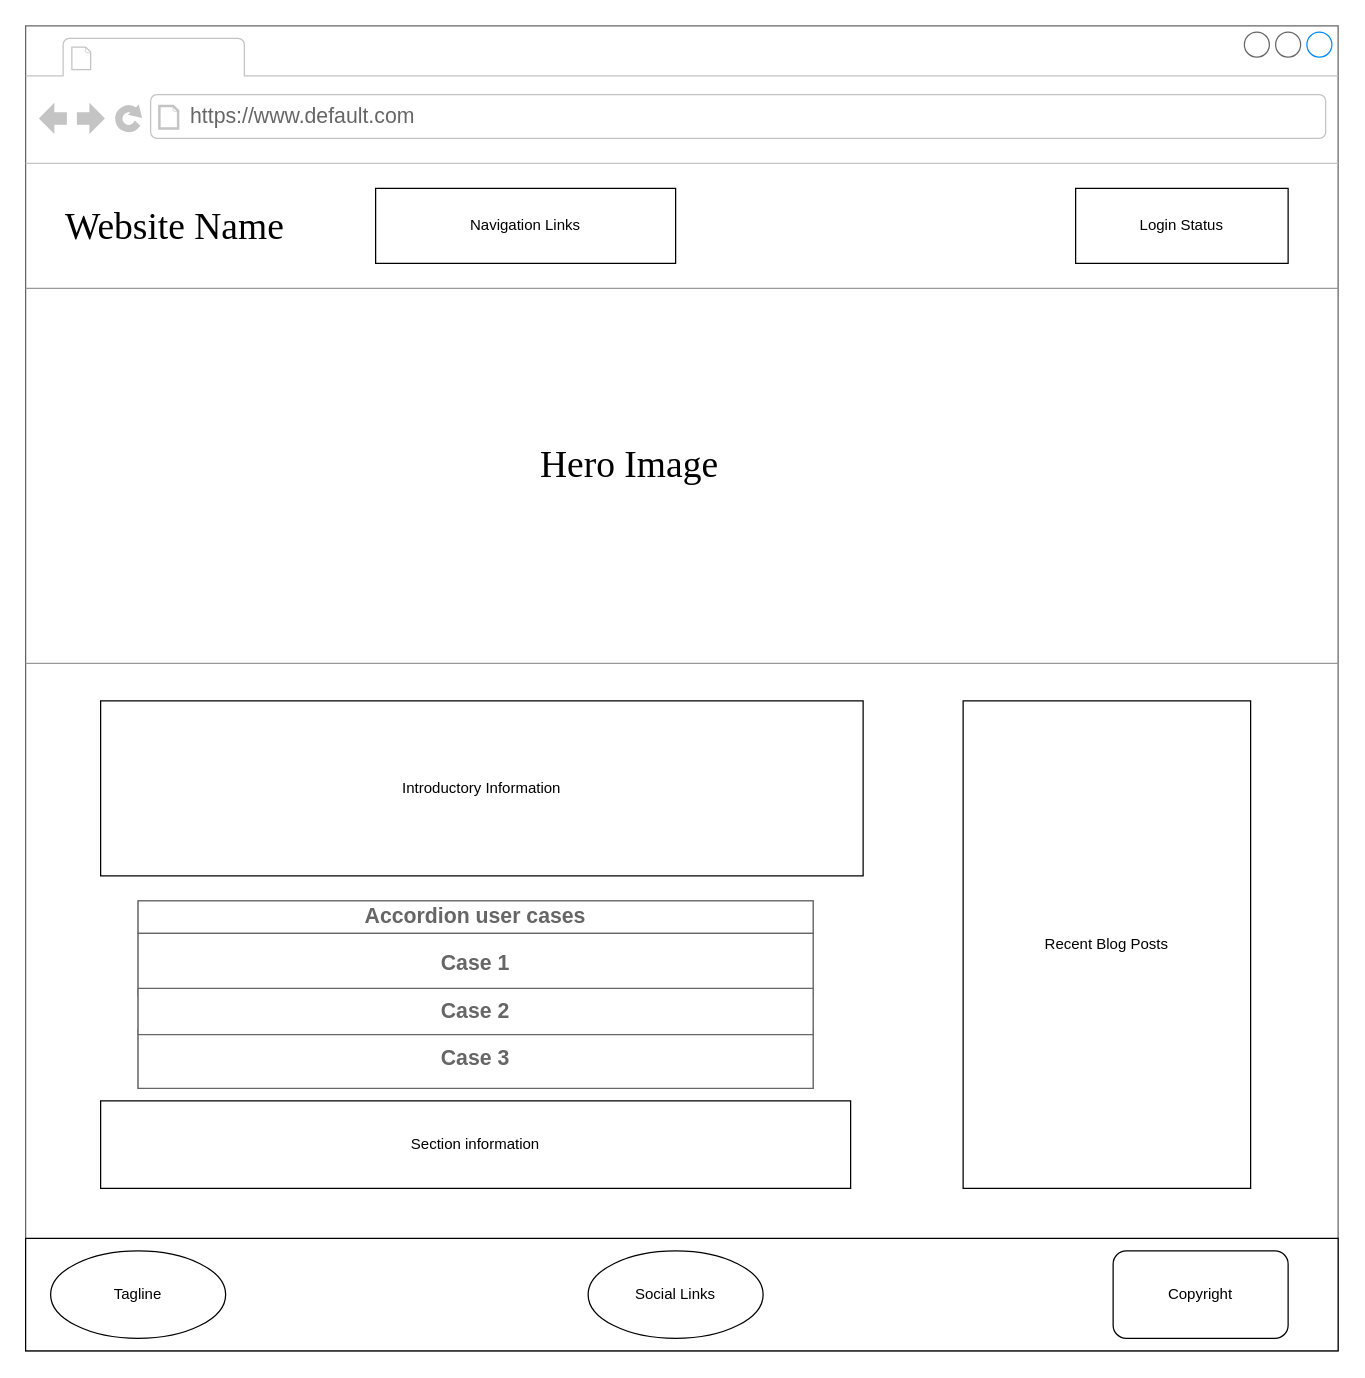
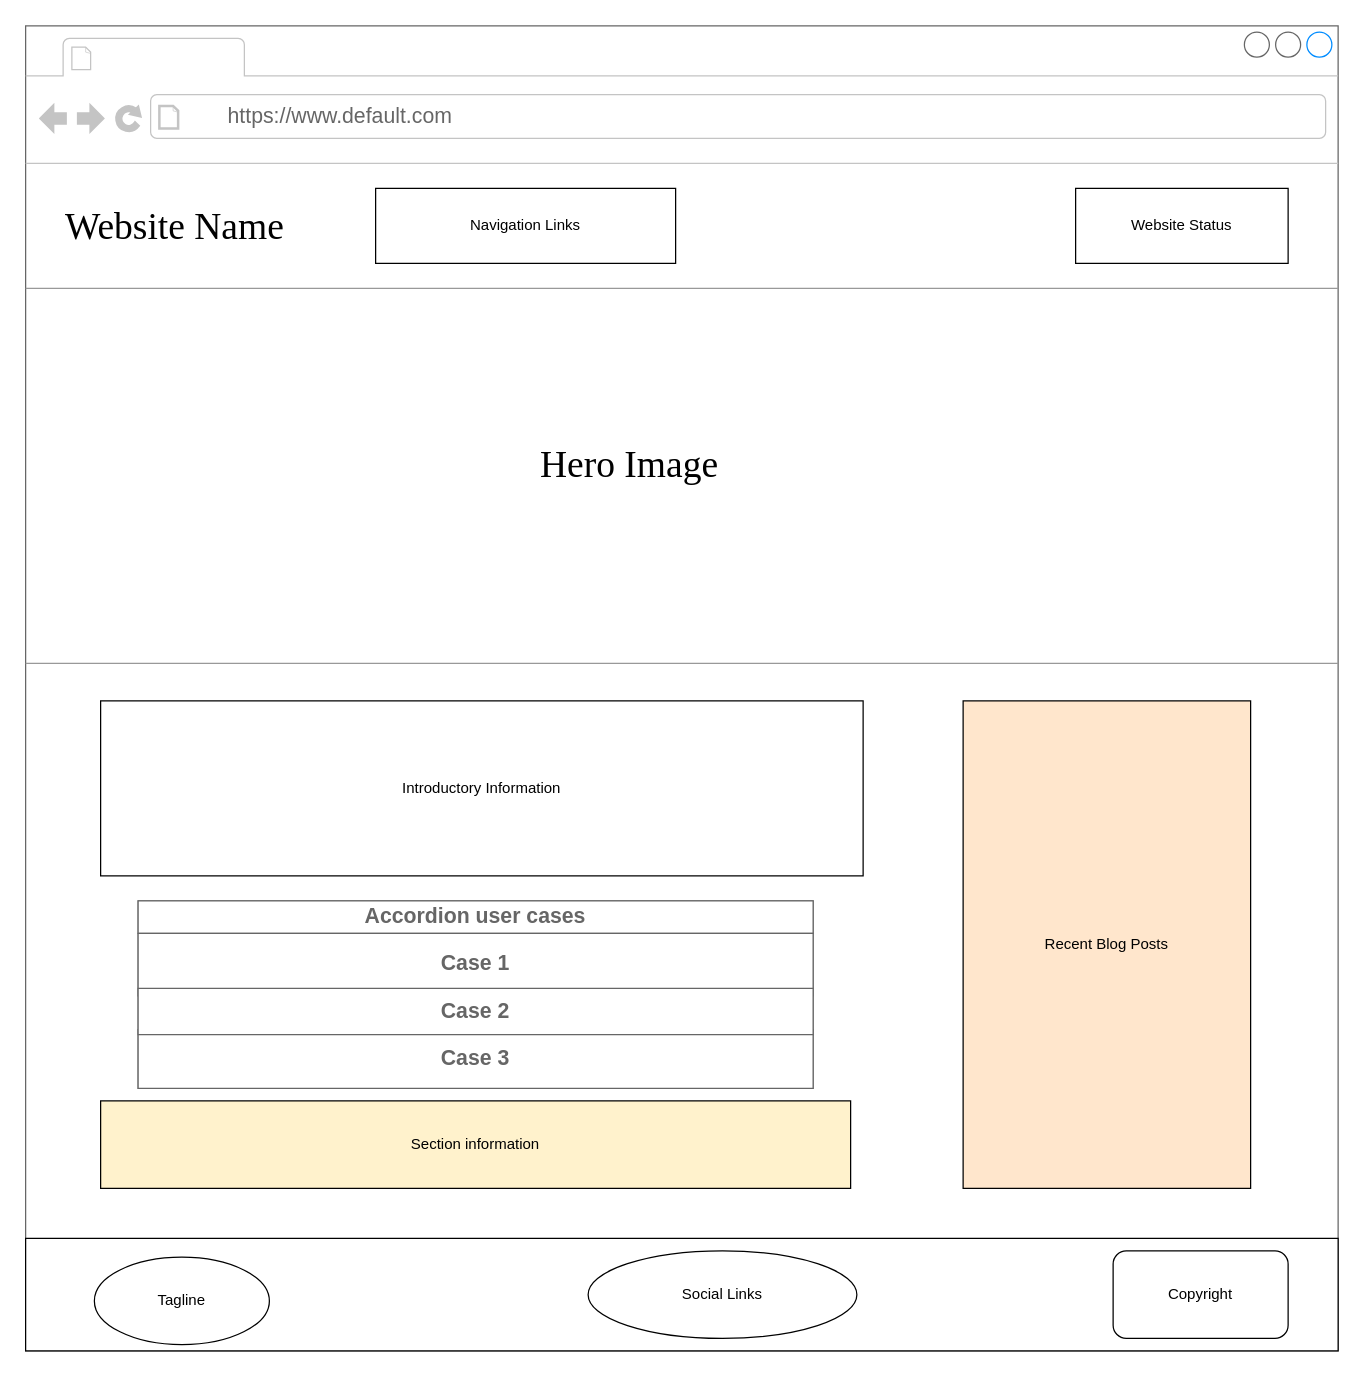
  <mxCell id="0" />
  <mxCell id="1" parent="0" />
  <mxCell id="2" value="" style="strokeWidth=1;shadow=0;dashed=0;align=center;html=1;shape=mxgraph.mockup.containers.browserWindow;rSize=0;strokeColor=#666666;mainText=,;recursiveResize=0;rounded=0;labelBackgroundColor=none;fontFamily=Verdana;fontSize=12" parent="1" vertex="1"><mxGeometry x="20" y="20" width="1050" height="1060" as="geometry" /></mxCell>
- <mxCell id="3" value="https://www.default.com" style="strokeWidth=1;shadow=0;dashed=0;align=center;html=1;shape=mxgraph.mockup.containers.anchor;rSize=0;fontSize=17;fontColor=#666666;align=left;" parent="2" vertex="1"><mxGeometry x="130" y="60" width="250" height="26" as="geometry" /></mxCell>
+ <mxCell id="3" value="https://www.default.com" style="strokeWidth=1;shadow=0;dashed=0;align=center;html=1;shape=mxgraph.mockup.containers.anchor;rSize=0;fontSize=17;fontColor=#666666;align=left;" parent="2" vertex="1"><mxGeometry x="160" y="60" width="250" height="26" as="geometry" /></mxCell>
  <mxCell id="4" value="Website Name" style="text;html=1;points=[];align=left;verticalAlign=top;spacingTop=-4;fontSize=30;fontFamily=Verdana" parent="2" vertex="1"><mxGeometry x="30" y="140" width="340" height="50" as="geometry" /></mxCell>
  <mxCell id="5" value="" style="verticalLabelPosition=bottom;shadow=0;dashed=0;align=center;html=1;verticalAlign=top;strokeWidth=1;shape=mxgraph.mockup.markup.line;strokeColor=#999999;rounded=0;labelBackgroundColor=none;fillColor=#ffffff;fontFamily=Verdana;fontSize=12;fontColor=#000000;" parent="2" vertex="1"><mxGeometry y="200" width="1050" height="20" as="geometry" /></mxCell>
  <mxCell id="6" value="" style="verticalLabelPosition=bottom;shadow=0;dashed=0;align=center;html=1;verticalAlign=top;strokeWidth=1;shape=mxgraph.mockup.markup.line;strokeColor=#999999;rounded=0;labelBackgroundColor=none;fillColor=#ffffff;fontFamily=Verdana;fontSize=12;fontColor=#000000;" parent="2" vertex="1"><mxGeometry y="500" width="1050" height="20" as="geometry" /></mxCell>
  <mxCell id="7" value="Navigation Links" style="rounded=0;whiteSpace=wrap;html=1;" vertex="1" parent="2"><mxGeometry x="280" y="130" width="240" height="60" as="geometry" /></mxCell>
- <mxCell id="8" value="Login Status" style="rounded=0;whiteSpace=wrap;html=1;" vertex="1" parent="2"><mxGeometry x="840" y="130" width="170" height="60" as="geometry" /></mxCell>
+ <mxCell id="8" value="Website Status" style="rounded=0;whiteSpace=wrap;html=1;" vertex="1" parent="2"><mxGeometry x="840" y="130" width="170" height="60" as="geometry" /></mxCell>
  <mxCell id="9" value="Hero Image" style="text;html=1;points=[];align=left;verticalAlign=top;spacingTop=-4;fontSize=30;fontFamily=Verdana" vertex="1" parent="2"><mxGeometry x="410" y="330" width="340" height="50" as="geometry" /></mxCell>
  <mxCell id="10" value="Introductory Information" style="rounded=0;whiteSpace=wrap;html=1;" vertex="1" parent="2"><mxGeometry x="60" y="540" width="610" height="140" as="geometry" /></mxCell>
  <mxCell id="11" value="" style="strokeWidth=1;shadow=0;dashed=0;align=center;html=1;shape=mxgraph.mockup.containers.rrect;rSize=0;strokeColor=#666666;" vertex="1" parent="2"><mxGeometry x="90" y="700" width="540" height="150" as="geometry" /></mxCell>
  <mxCell id="12" value="Accordion user cases" style="strokeColor=inherit;fillColor=inherit;gradientColor=inherit;strokeWidth=1;shadow=0;dashed=0;align=center;html=1;shape=mxgraph.mockup.containers.rrect;rSize=0;fontSize=17;fontColor=#666666;fontStyle=1;resizeWidth=1;whiteSpace=wrap;" vertex="1" parent="11"><mxGeometry width="540" height="26" relative="1" as="geometry" /></mxCell>
  <mxCell id="13" value="Case 1" style="strokeColor=inherit;fillColor=inherit;gradientColor=inherit;strokeWidth=1;shadow=0;dashed=0;align=center;html=1;shape=mxgraph.mockup.containers.rrect;rSize=0;fontSize=17;fontColor=#666666;fontStyle=1;resizeWidth=1;whiteSpace=wrap;" vertex="1" parent="11"><mxGeometry width="540" height="50" relative="1" as="geometry"><mxPoint y="26" as="offset" /></mxGeometry></mxCell>
  <mxCell id="14" value="Case 3" style="strokeColor=inherit;fillColor=inherit;gradientColor=inherit;strokeWidth=1;shadow=0;dashed=0;align=center;html=1;shape=mxgraph.mockup.containers.rrect;rSize=0;fontSize=17;fontColor=#666666;fontStyle=1;resizeWidth=1;whiteSpace=wrap;" vertex="1" parent="11"><mxGeometry y="1" width="540" height="47" relative="1" as="geometry"><mxPoint y="-47" as="offset" /></mxGeometry></mxCell>
  <mxCell id="15" value="Case 2" style="strokeColor=inherit;fillColor=inherit;gradientColor=inherit;strokeWidth=1;shadow=0;dashed=0;align=center;html=1;shape=mxgraph.mockup.containers.rrect;rSize=0;fontSize=17;fontColor=#666666;fontStyle=1;resizeWidth=1;whiteSpace=wrap;" vertex="1" parent="11"><mxGeometry y="70" width="540" height="37" as="geometry" /></mxCell>
- <mxCell id="16" value="Recent Blog Posts" style="rounded=0;whiteSpace=wrap;html=1;" vertex="1" parent="2"><mxGeometry x="750" y="540" width="230" height="390" as="geometry" /></mxCell>
- <mxCell id="17" value="Section information" style="rounded=0;whiteSpace=wrap;html=1;" vertex="1" parent="2"><mxGeometry x="60" y="860" width="600" height="70" as="geometry" /></mxCell>
+ <mxCell id="16" value="Recent Blog Posts" style="rounded=0;whiteSpace=wrap;html=1;fillColor=#ffe6cc;" vertex="1" parent="2"><mxGeometry x="750" y="540" width="230" height="390" as="geometry" /></mxCell>
+ <mxCell id="17" value="Section information" style="rounded=0;whiteSpace=wrap;html=1;fillColor=#fff2cc;" vertex="1" parent="2"><mxGeometry x="60" y="860" width="600" height="70" as="geometry" /></mxCell>
  <mxCell id="18" value="" style="rounded=0;whiteSpace=wrap;html=1;" vertex="1" parent="2"><mxGeometry y="970" width="1050" height="90" as="geometry" /></mxCell>
- <mxCell id="19" value="Tagline" style="ellipse;whiteSpace=wrap;html=1;" vertex="1" parent="2"><mxGeometry x="20" y="980" width="140" height="70" as="geometry" /></mxCell>
- <mxCell id="20" value="Social Links" style="ellipse;whiteSpace=wrap;html=1;" vertex="1" parent="2"><mxGeometry x="450" y="980" width="140" height="70" as="geometry" /></mxCell>
+ <mxCell id="19" value="Tagline" style="ellipse;whiteSpace=wrap;html=1;" vertex="1" parent="2"><mxGeometry x="55" y="985" width="140" height="70" as="geometry" /></mxCell>
+ <mxCell id="20" value="Social Links" style="ellipse;whiteSpace=wrap;html=1;" vertex="1" parent="2"><mxGeometry x="450" y="980" width="215" height="70" as="geometry" /></mxCell>
  <mxCell id="21" value="Copyright" style="whiteSpace=wrap;html=1;rounded=1;" vertex="1" parent="2"><mxGeometry x="870" y="980" width="140" height="70" as="geometry" /></mxCell>
